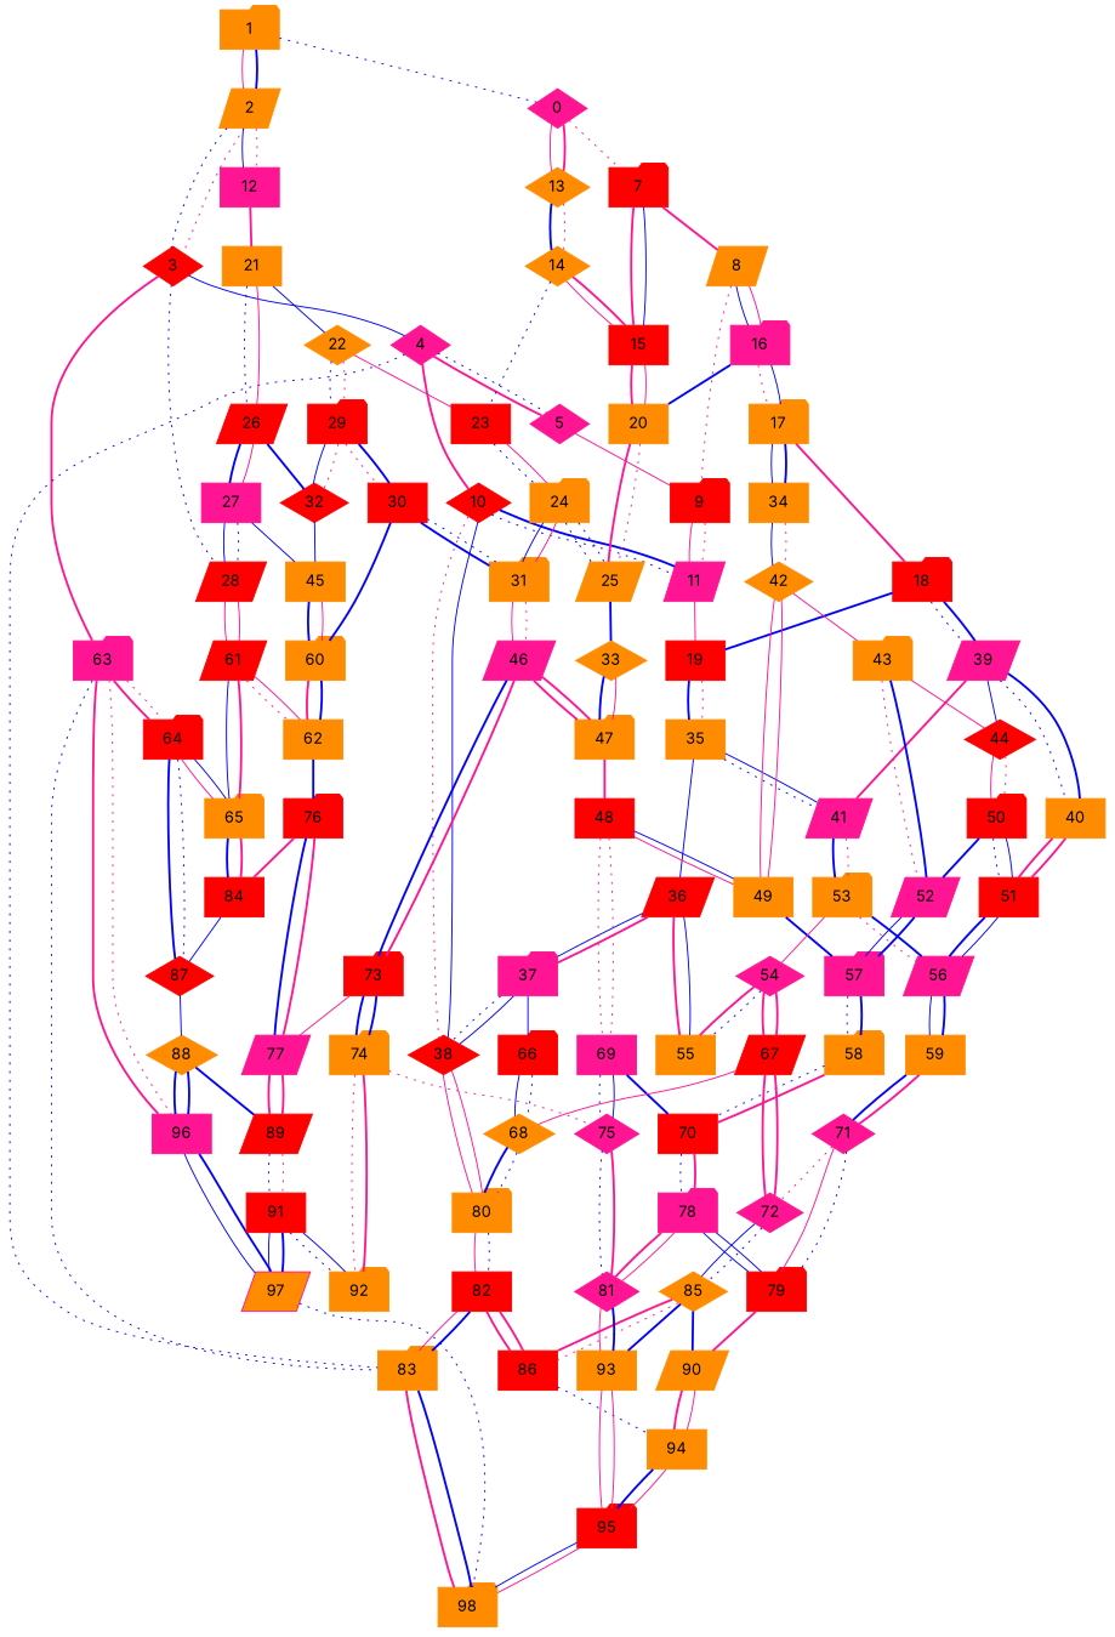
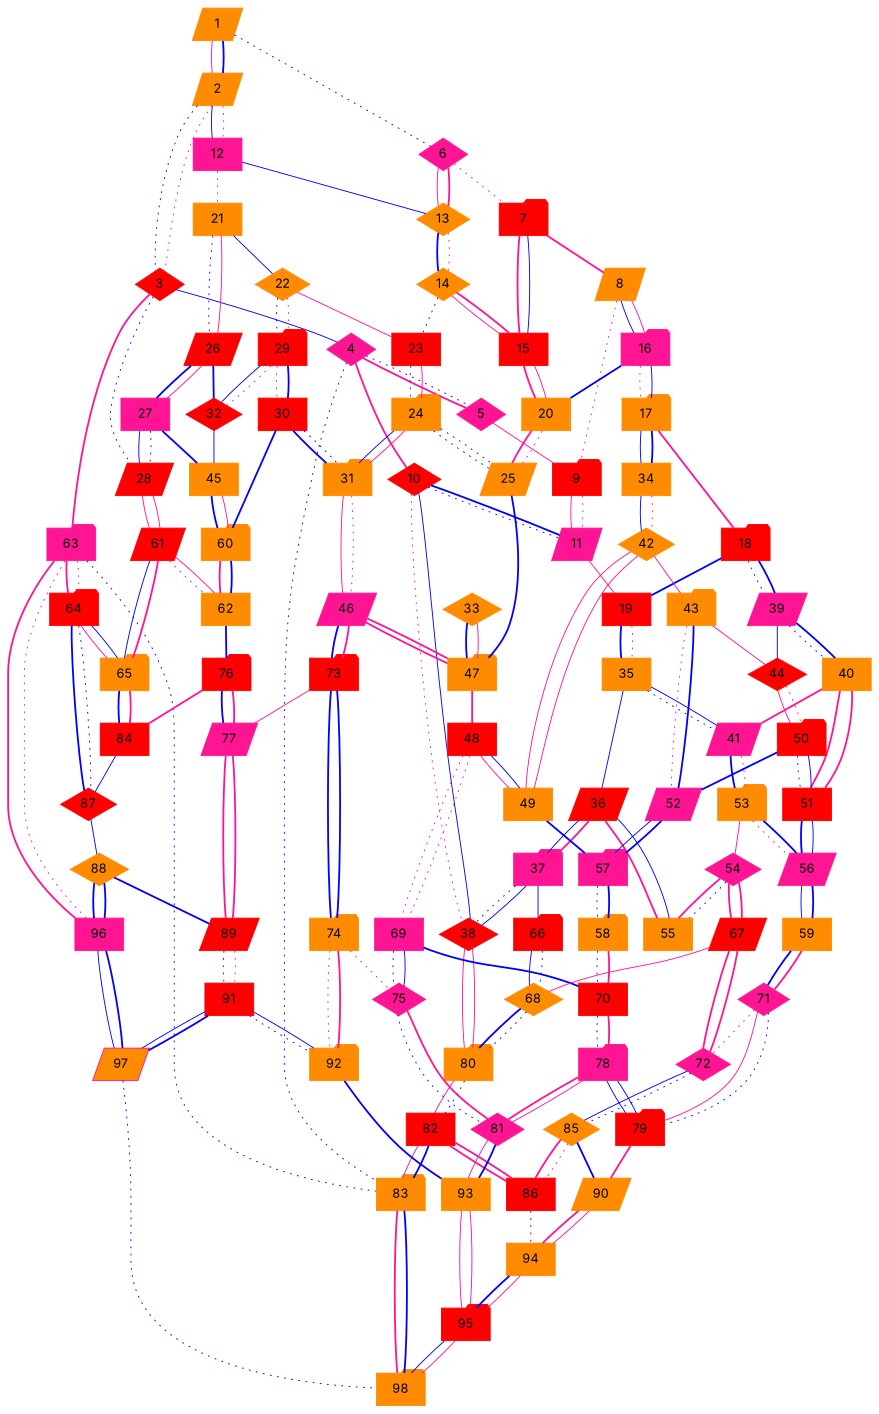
  graph {
    fontname=Inter
    node [color=darkorange fontname=Inter shape=folder style=filled]
    edge [color=blue fontname=Inter style=bold]
-   1
+   1 [shape=parallelogram]
    2 [shape=parallelogram]
-   6 [color=deeppink shape=diamond label=0]
+   6 [color=deeppink shape=diamond]
    3 [color=red shape=diamond]
    12 [color=deeppink shape=box]
    7 [color=red]
    13 [shape=diamond]
    4 [color=deeppink shape=diamond]
    28 [color=red shape=parallelogram]
    63 [color=deeppink]
    21 [shape=box]
    5 [color=deeppink shape=diamond]
    10 [color=red shape=diamond]
    83
    61 [color=red shape=parallelogram]
    64 [color=red]
    96 [color=deeppink shape=box]
    9 [color=red]
    11 [color=deeppink shape=parallelogram]
    38 [color=red shape=diamond]
    98
    8 [shape=parallelogram]
    15 [color=red shape=box]
    14 [shape=diamond]
    16 [color=deeppink]
    20 [shape=box]
    17
    19 [color=red shape=box]
    80
    35 [shape=box]
    22 [shape=diamond]
    26 [color=red shape=parallelogram]
    23 [color=red shape=box]
    24
    25 [shape=parallelogram]
    18 [color=red]
    34 [shape=box]
    39 [color=deeppink shape=parallelogram]
    42 [shape=diamond]
    40 [shape=box]
    44 [color=red shape=diamond]
    36 [color=red shape=parallelogram]
    41 [color=deeppink shape=parallelogram]
    33 [shape=diamond]
    29 [color=red]
    27 [color=deeppink shape=box]
    32 [color=red shape=diamond]
    30 [color=red shape=box]
    31
    46 [color=deeppink shape=parallelogram]
    47
    45 [shape=box]
    60
    62 [shape=box]
    65
    73 [color=red]
    48 [color=red shape=box]
    43
    49 [shape=box]
    37 [color=deeppink]
    55 [shape=box]
    53
    66 [color=red]
    68 [shape=diamond]
    82 [color=red shape=box]
    51 [color=red shape=box]
    50 [color=red]
    56 [color=deeppink shape=parallelogram]
    54 [color=deeppink shape=diamond]
    52 [color=deeppink shape=parallelogram]
    57 [color=deeppink]
    74
    77 [color=deeppink shape=parallelogram]
    69 [color=deeppink shape=box]
    70 [color=red shape=box]
    75 [color=deeppink shape=diamond]
    58
    59 [shape=box]
    67 [color=red shape=parallelogram]
    72 [color=deeppink shape=diamond]
    71 [color=deeppink shape=diamond]
    78 [color=deeppink]
    79 [color=red]
    76 [color=red]
    84 [color=red shape=box]
    87 [color=red shape=diamond]
    97 [color=deeppink fillcolor=darkorange shape=parallelogram]
    88 [shape=diamond]
    85 [shape=diamond]
    81 [color=deeppink shape=diamond]
    90 [shape=parallelogram]
    86 [color=red shape=box]
    92
    89 [color=red shape=parallelogram]
    93 [shape=box]
    91 [color=red shape=box]
    94 [shape=box]
    95 [color=red]
    1 -- 2 [color=deeppink style=solid]
    1 -- 2
    1 -- 6 [style=dotted]
    2 -- 3 [style=dotted]
    2 -- 3 [color=deeppink style=dotted]
    2 -- 12 [style=solid]
    2 -- 12 [color=deeppink style=dotted]
    6 -- 7 [color=deeppink style=dotted]
    6 -- 13 [color=deeppink style=solid]
    6 -- 13 [color=deeppink]
    3 -- 4 [style=solid]
    3 -- 28 [style=dotted]
    3 -- 63 [color=deeppink]
-   12 -- 21 [color=deeppink]
+   12 -- 13 [style=solid]
+   12 -- 21 [color=deeppink style=dotted]
    7 -- 8 [color=deeppink]
    7 -- 15 [color=deeppink]
    7 -- 15 [style=solid]
    13 -- 14
    13 -- 14 [color=deeppink style=dotted]
    4 -- 5 [color=deeppink]
    4 -- 5 [style=dotted]
    4 -- 10 [color=deeppink]
    4 -- 83 [style=dotted]
    28 -- 61 [color=deeppink style=solid]
    28 -- 61 [color=deeppink style=solid]
    63 -- 83 [style=dotted]
    63 -- 64 [color=deeppink]
    63 -- 64 [color=deeppink style=dotted]
    63 -- 96 [color=deeppink]
    63 -- 96 [color=deeppink style=dotted]
    21 -- 22 [style=solid]
    21 -- 26 [style=dotted]
    21 -- 26 [color=deeppink style=solid]
    5 -- 9 [color=deeppink style=solid]
    10 -- 11 [style=dotted]
    10 -- 11
    10 -- 38 [color=deeppink style=dotted]
    10 -- 38 [style=solid]
    83 -- 98 [color=deeppink]
    83 -- 98
    61 -- 62 [color=deeppink style=dotted]
    61 -- 62 [color=deeppink style=solid]
    61 -- 65 [style=solid]
    61 -- 65 [color=deeppink]
    64 -- 65 [color=deeppink style=solid]
    64 -- 65 [style=solid]
    64 -- 87
    64 -- 87 [style=dotted]
    96 -- 97 [style=solid]
    96 -- 97
    9 -- 11 [color=deeppink style=solid]
    9 -- 11 [color=deeppink style=dotted]
    11 -- 19 [color=deeppink style=solid]
    38 -- 80 [color=deeppink style=solid]
    38 -- 80 [color=deeppink style=solid]
    8 -- 9 [color=deeppink style=dotted]
    8 -- 16 [style=solid]
    8 -- 16 [color=deeppink style=solid]
    15 -- 20 [color=deeppink]
    15 -- 20 [color=deeppink style=solid]
    14 -- 15 [color=deeppink style=solid]
    14 -- 15 [color=deeppink]
    14 -- 23 [style=dotted]
    16 -- 20
    16 -- 17 [color=deeppink style=dotted]
    16 -- 17 [style=solid]
    20 -- 25 [color=deeppink]
    20 -- 25 [color=deeppink style=dotted]
    17 -- 18 [color=deeppink]
    17 -- 34 [style=solid]
    17 -- 34
    19 -- 35
    19 -- 35 [color=deeppink style=dotted]
    80 -- 82 [color=deeppink style=solid]
    80 -- 82 [style=dotted]
    35 -- 36 [style=solid]
    35 -- 41 [style=dotted]
    35 -- 41 [style=solid]
    22 -- 23 [color=deeppink style=solid]
    22 -- 29 [style=dotted]
    22 -- 29 [color=deeppink style=dotted]
    26 -- 27
    26 -- 27 [color=deeppink style=solid]
    26 -- 32
    23 -- 24 [style=dotted]
    23 -- 24 [color=deeppink style=solid]
    24 -- 25 [style=dotted]
    24 -- 25 [style=dotted]
    24 -- 31 [style=solid]
    24 -- 31 [color=deeppink style=solid]
-   25 -- 33
+   25 -- 47
    18 -- 19
    18 -- 39 [style=dotted]
    18 -- 39
    34 -- 42 [style=solid]
    34 -- 42 [color=deeppink style=dotted]
    39 -- 40 [style=dotted]
    39 -- 40
    39 -- 44 [style=solid]
    42 -- 43 [color=deeppink style=solid]
    42 -- 49 [color=deeppink style=solid]
    42 -- 49 [color=deeppink style=solid]
-   39 -- 41 [color=deeppink]
+   40 -- 41 [color=deeppink]
    40 -- 51 [color=deeppink]
    40 -- 51 [color=deeppink]
    44 -- 50 [color=deeppink style=solid]
    44 -- 50 [color=deeppink style=dotted]
    36 -- 37 [style=solid]
    36 -- 37 [color=deeppink]
    36 -- 55 [color=deeppink]
    36 -- 55 [style=solid]
    41 -- 53
    41 -- 53 [color=deeppink style=dotted]
    33 -- 47
    33 -- 47 [color=deeppink style=solid]
    29 -- 32 [style=solid]
    29 -- 32 [color=deeppink style=dotted]
    29 -- 30 [color=deeppink style=dotted]
    29 -- 30
    27 -- 28 [style=solid]
    27 -- 28 [style=dotted]
-   27 -- 45 [style=solid]
+   27 -- 45
    32 -- 45 [style=solid]
    30 -- 31
    30 -- 31 [style=dotted]
    30 -- 60
    31 -- 46 [color=deeppink style=solid]
    31 -- 46 [color=deeppink style=dotted]
    46 -- 47 [color=deeppink]
    46 -- 47 [color=deeppink]
    46 -- 73
    46 -- 73 [color=deeppink]
    47 -- 48 [color=deeppink]
    45 -- 60
    45 -- 60 [color=deeppink style=solid]
    60 -- 62 [color=deeppink]
    60 -- 62
    62 -- 76
    65 -- 84
    65 -- 84 [color=deeppink]
    73 -- 74
    73 -- 74
    73 -- 77 [color=deeppink style=solid]
    48 -- 49 [color=deeppink style=solid]
    48 -- 49 [style=solid]
    48 -- 69 [color=deeppink style=dotted]
    48 -- 69 [color=deeppink style=dotted]
    43 -- 44 [color=deeppink style=solid]
    43 -- 52 [color=deeppink style=dotted]
    43 -- 52
    49 -- 57
    37 -- 38 [style=dotted]
    37 -- 38 [style=solid]
    37 -- 66 [style=solid]
    53 -- 56 [color=deeppink style=dotted]
    53 -- 56
    53 -- 54 [color=deeppink style=solid]
    66 -- 68 [style=solid]
    66 -- 68 [style=dotted]
    68 -- 80
    68 -- 80 [style=dotted]
    82 -- 83 [color=deeppink style=solid]
    82 -- 83
    82 -- 86 [color=deeppink]
    82 -- 86 [color=deeppink]
    51 -- 56
    51 -- 56 [style=solid]
    50 -- 51 [style=dotted]
    50 -- 51 [style=solid]
    50 -- 52
    56 -- 59 [style=solid]
    56 -- 59
    54 -- 55 [color=deeppink]
    54 -- 55 [style=dotted]
    54 -- 67 [color=deeppink]
    54 -- 67 [color=deeppink]
    52 -- 57 [style=solid]
    52 -- 57
    57 -- 58 [style=dotted]
    57 -- 58
    74 -- 75 [color=deeppink style=dotted]
    74 -- 92 [color=deeppink style=dotted]
    74 -- 92 [color=deeppink]
    77 -- 89 [color=deeppink]
    77 -- 89 [color=deeppink]
    69 -- 70
    69 -- 75 [style=dotted]
    69 -- 75 [style=solid]
    70 -- 78 [style=dotted]
    70 -- 78 [color=deeppink]
    75 -- 81 [style=dotted]
    75 -- 81 [color=deeppink]
    58 -- 70 [style=dotted]
    58 -- 70 [color=deeppink]
    59 -- 71
    59 -- 71 [color=deeppink]
    67 -- 68 [color=deeppink style=solid]
    67 -- 72 [color=deeppink]
    67 -- 72 [color=deeppink]
    72 -- 85 [style=solid]
    72 -- 85 [style=dotted]
    71 -- 72 [color=deeppink style=dotted]
    71 -- 79 [color=deeppink style=solid]
    71 -- 79 [style=dotted]
    78 -- 79 [style=solid]
    78 -- 79 [style=solid]
    78 -- 81 [color=deeppink]
    78 -- 81 [color=deeppink style=solid]
    79 -- 90 [color=deeppink]
    76 -- 77
    76 -- 77 [color=deeppink]
    76 -- 84 [color=deeppink]
    84 -- 87 [style=solid]
    87 -- 88 [style=solid]
    97 -- 98 [style=dotted]
    88 -- 96
    88 -- 96
    88 -- 89
    85 -- 90
    85 -- 86 [color=deeppink]
    85 -- 86 [color=deeppink style=dotted]
    81 -- 93 [color=deeppink style=solid]
    81 -- 93
    90 -- 94 [color=deeppink]
    90 -- 94 [color=deeppink style=solid]
    86 -- 94 [style=dotted]
-   85 -- 93
+   92 -- 93
    89 -- 91 [style=dotted]
    89 -- 91 [color=deeppink style=dotted]
    93 -- 95 [color=deeppink style=solid]
    93 -- 95 [color=deeppink style=solid]
    91 -- 97 [style=solid]
    91 -- 97
    91 -- 92 [style=dotted]
    91 -- 92 [style=solid]
    94 -- 95
    94 -- 95 [color=deeppink style=solid]
    95 -- 98 [style=solid]
    95 -- 98 [color=deeppink style=solid]
  }
